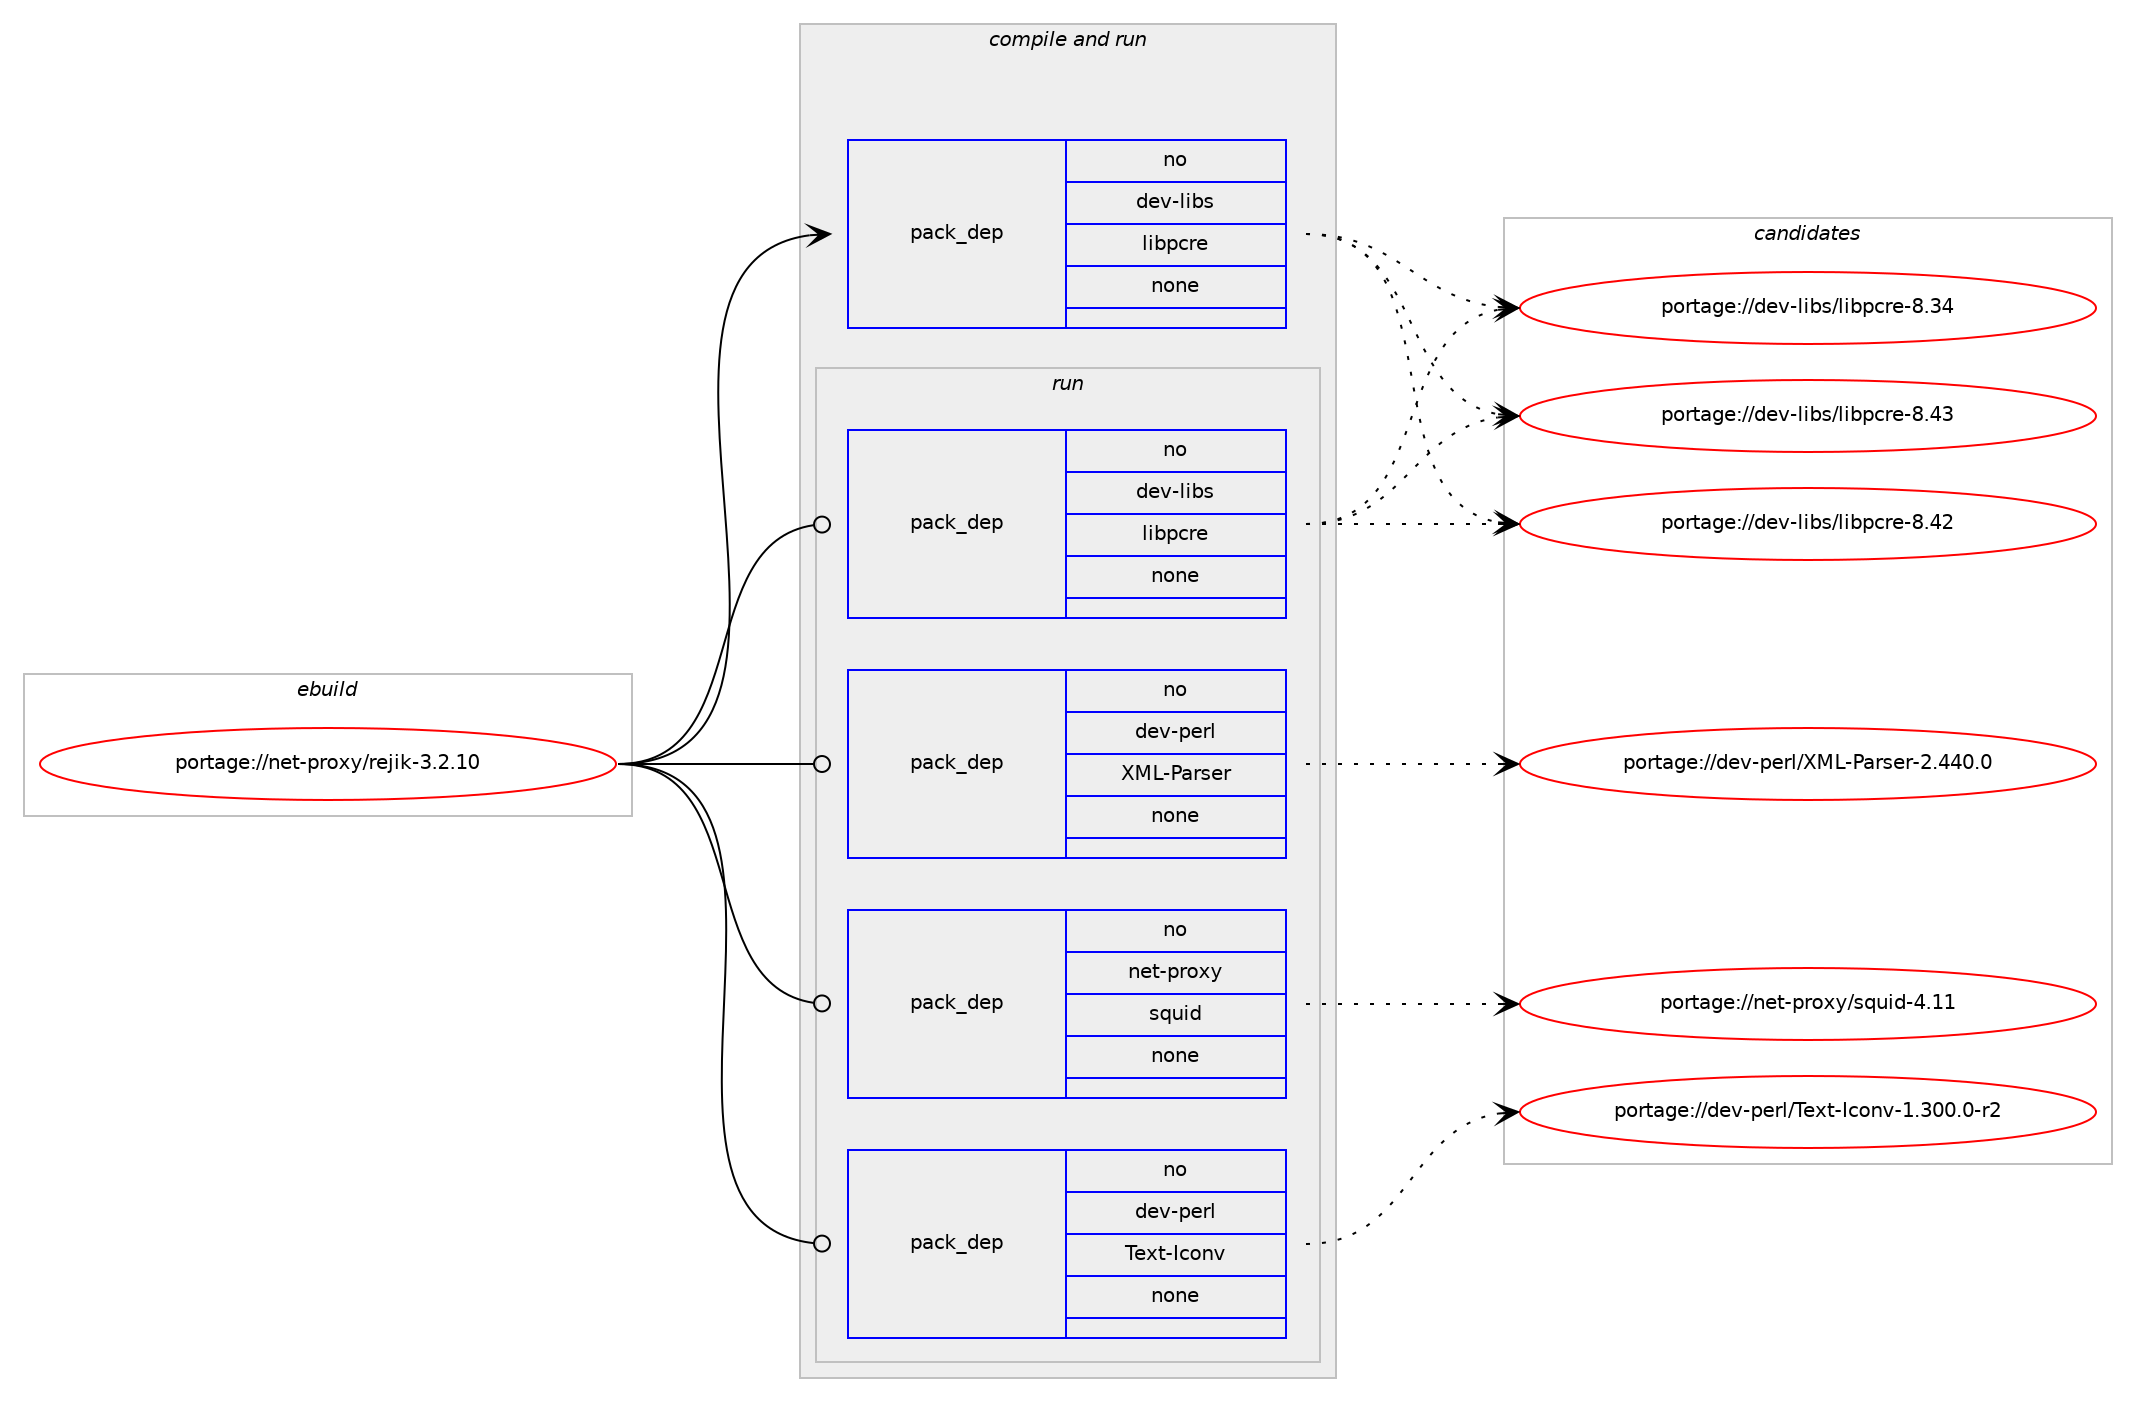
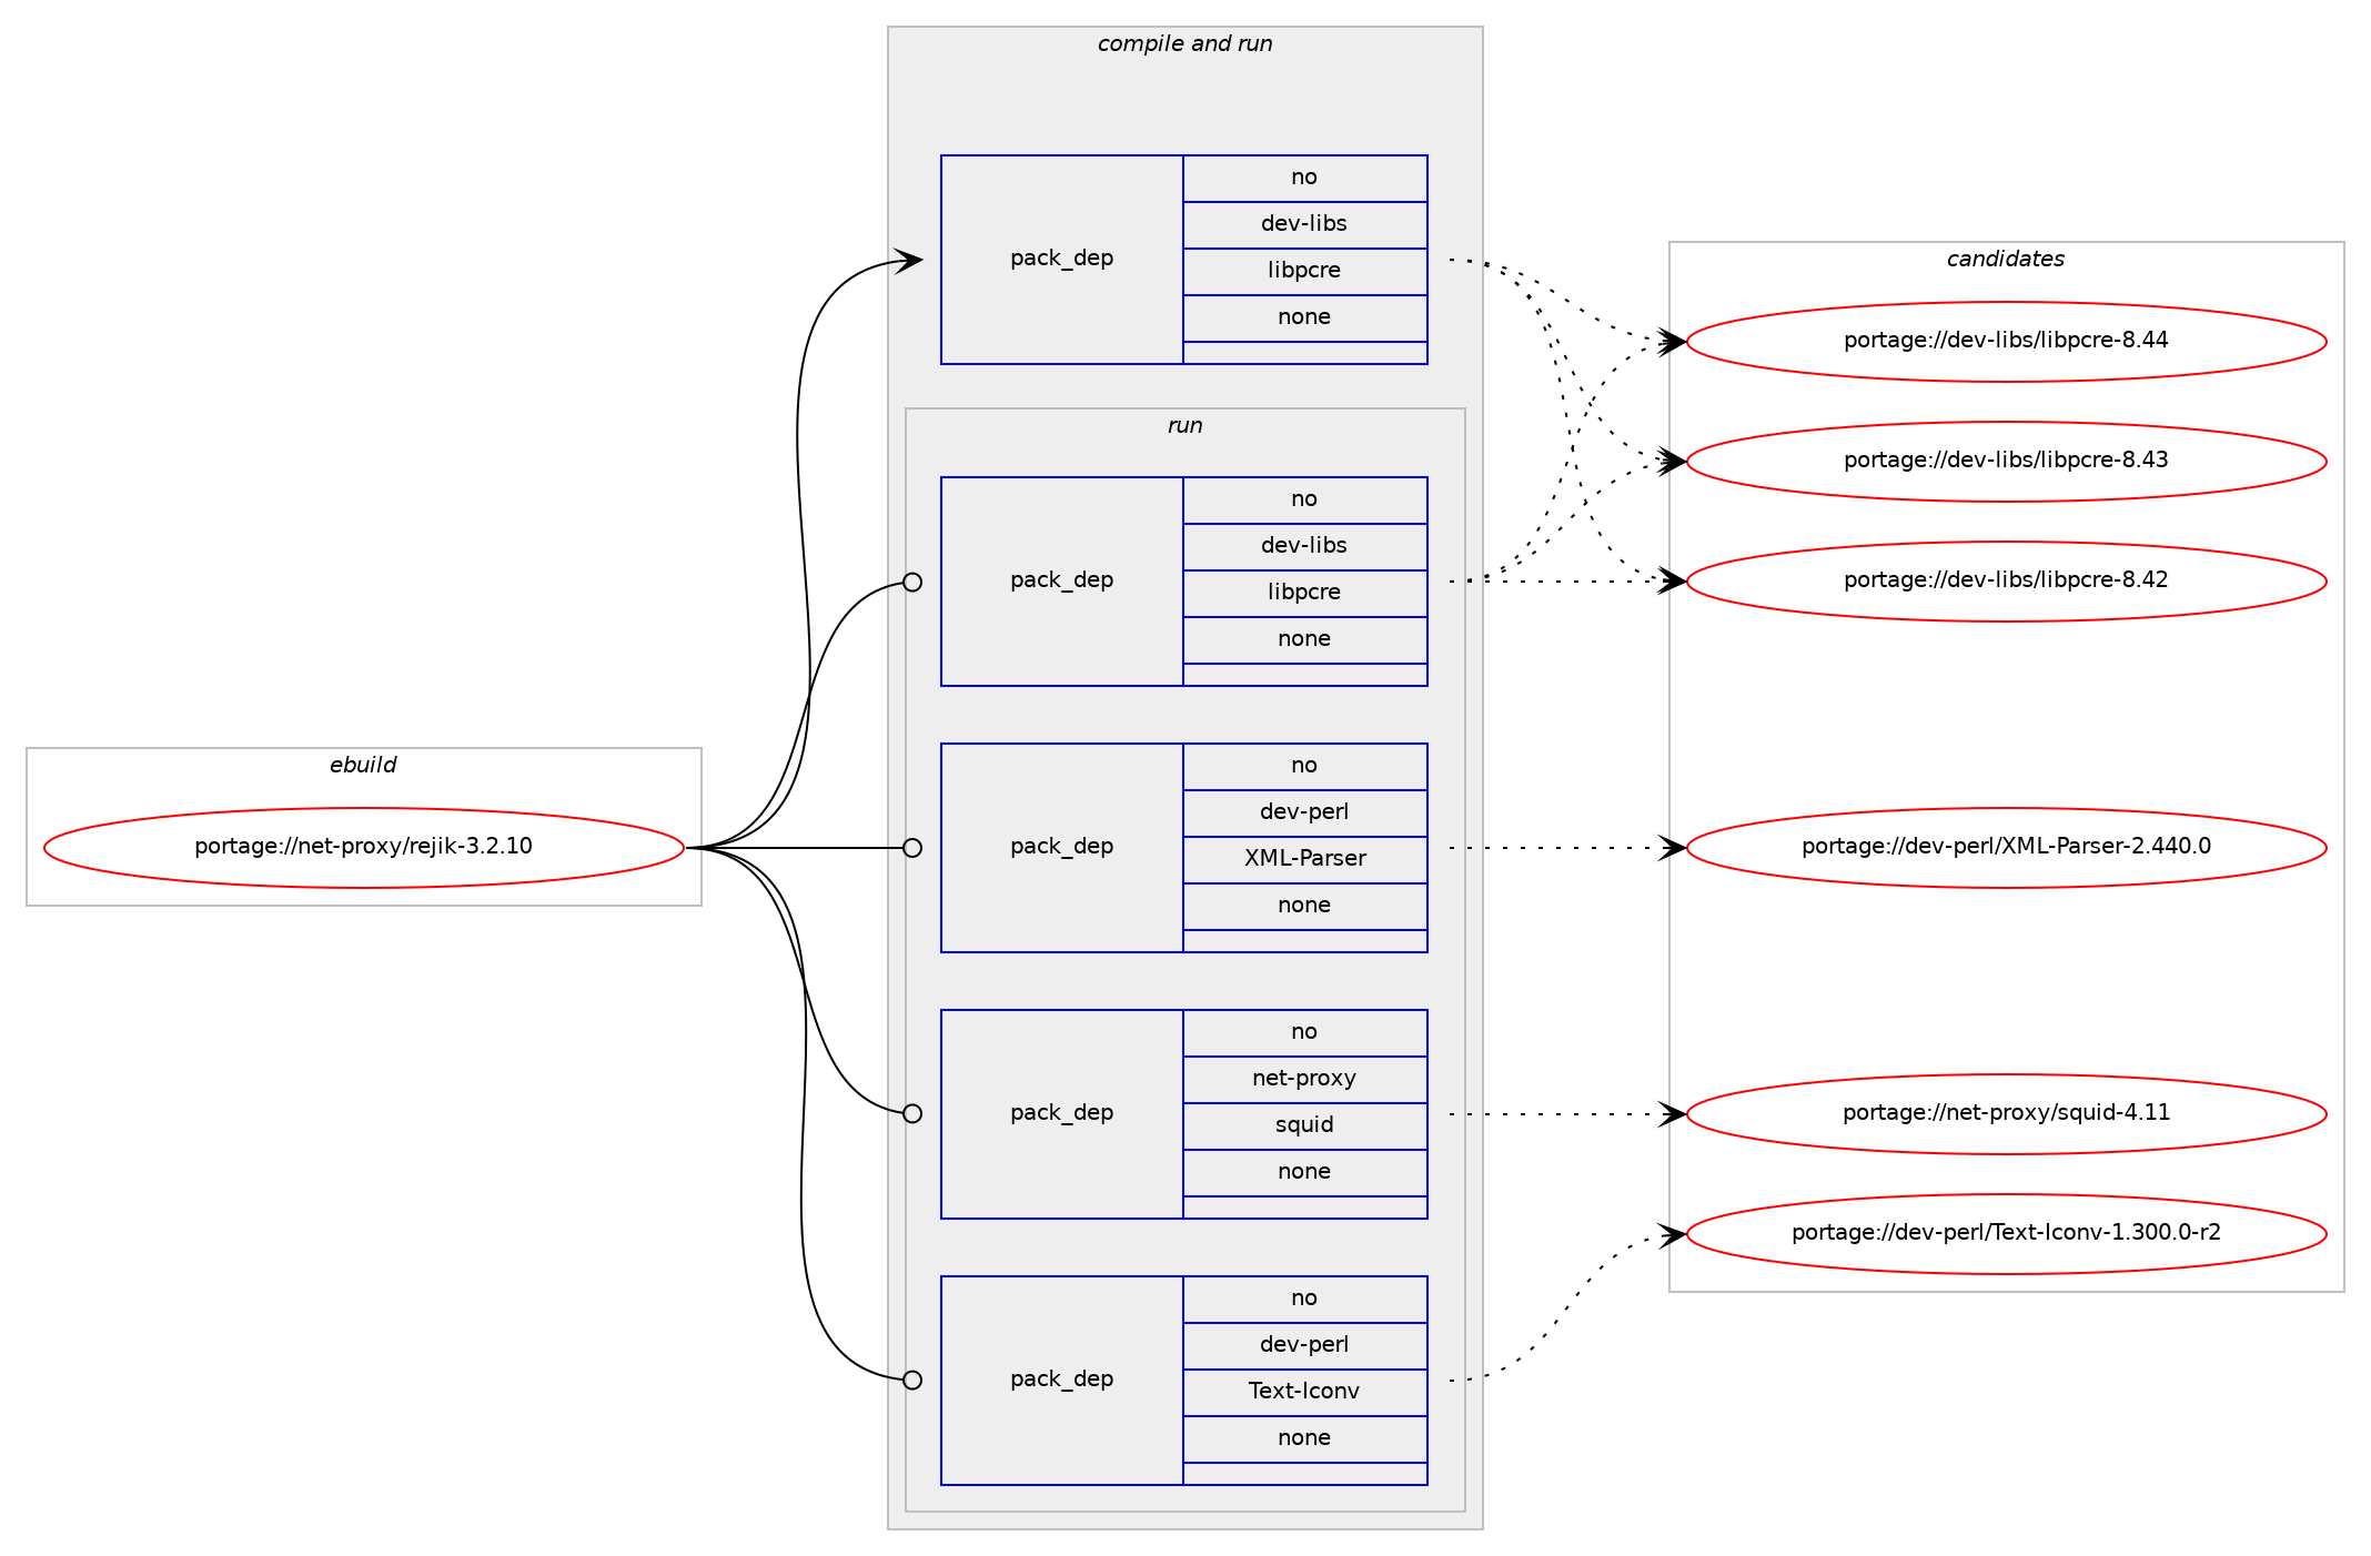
  digraph {
    compound=true
    concentrate=true
    fontname=Helvetica
    fontsize=10
    newrank=true
    rankdir=LR
    ranksep=1.5
    node [color=red fontname=Helvetica fontsize=10]
    edge [arrowhead=vee headport=w style=dotted tailport=e weight=100]
    n1 [label="portage://net-proxy/rejik-3.2.10" width=4]
    n2 [color=blue label=<<TABLE BORDER="0" CELLBORDER="1" CELLSPACING="0" CELLPADDING="4" WIDTH="220"><TR><TD ROWSPAN="6" CELLPADDING="30">pack_dep</TD></TR><TR><TD WIDTH="110">no</TD></TR><TR><TD>dev-libs</TD></TR><TR><TD>libpcre</TD></TR><TR><TD>none</TD></TR><TR><TD></TD></TR></TABLE>> shape=none]
    n3 [color=blue label=<<TABLE BORDER="0" CELLBORDER="1" CELLSPACING="0" CELLPADDING="4" WIDTH="220"><TR><TD ROWSPAN="6" CELLPADDING="30">pack_dep</TD></TR><TR><TD WIDTH="110">no</TD></TR><TR><TD>dev-libs</TD></TR><TR><TD>libpcre</TD></TR><TR><TD>none</TD></TR><TR><TD></TD></TR></TABLE>> shape=none]
    n4 [color=blue label=<<TABLE BORDER="0" CELLBORDER="1" CELLSPACING="0" CELLPADDING="4" WIDTH="220"><TR><TD ROWSPAN="6" CELLPADDING="30">pack_dep</TD></TR><TR><TD WIDTH="110">no</TD></TR><TR><TD>dev-perl</TD></TR><TR><TD>Text-Iconv</TD></TR><TR><TD>none</TD></TR><TR><TD></TD></TR></TABLE>> shape=none]
    n5 [color=blue label=<<TABLE BORDER="0" CELLBORDER="1" CELLSPACING="0" CELLPADDING="4" WIDTH="220"><TR><TD ROWSPAN="6" CELLPADDING="30">pack_dep</TD></TR><TR><TD WIDTH="110">no</TD></TR><TR><TD>dev-perl</TD></TR><TR><TD>XML-Parser</TD></TR><TR><TD>none</TD></TR><TR><TD></TD></TR></TABLE>> shape=none]
    n6 [color=blue label=<<TABLE BORDER="0" CELLBORDER="1" CELLSPACING="0" CELLPADDING="4" WIDTH="220"><TR><TD ROWSPAN="6" CELLPADDING="30">pack_dep</TD></TR><TR><TD WIDTH="110">no</TD></TR><TR><TD>net-proxy</TD></TR><TR><TD>squid</TD></TR><TR><TD>none</TD></TR><TR><TD></TD></TR></TABLE>> shape=none]
-   n7 [label="portage://dev-libs/libpcre-8.34" width=4]
+   n7 [label="portage://dev-libs/libpcre-8.44" width=4]
    n8 [label="portage://dev-libs/libpcre-8.43" width=4]
    n9 [label="portage://dev-libs/libpcre-8.42" width=4]
    n10 [label="portage://dev-perl/Text-Iconv-1.300.0-r2" width=4]
    n11 [label="portage://dev-perl/XML-Parser-2.440.0" width=4]
    n12 [label="portage://net-proxy/squid-4.11" width=4]
    subgraph cluster_1 {
      color=gray
      label=<<i>ebuild</i>>
      n1
    }
    subgraph cluster_2 {
      color=gray
      label=<<i>dependencies</i>>
      subgraph cluster_3 {
        color=gray
        fillcolor="#eeeeee"
        label=<<i>compile</i>>
        style=filled
        subgraph sub_4 {
          color=gray
          fillcolor="#eeeeee"
          label=<<i>compile</i>>
          style=filled
          n2
        }
      }
      subgraph cluster_5 {
        color=gray
        fillcolor="#eeeeee"
        label=<<i>compile and run</i>>
        style=filled
      }
      subgraph cluster_6 {
        color=gray
        fillcolor="#eeeeee"
        label=<<i>run</i>>
        style=filled
        subgraph sub_7 {
          color=gray
          fillcolor="#eeeeee"
          label=<<i>run</i>>
          style=filled
          n3
        }
        subgraph sub_8 {
          color=gray
          fillcolor="#eeeeee"
          label=<<i>run</i>>
          style=filled
          n4
        }
        subgraph sub_9 {
          color=gray
          fillcolor="#eeeeee"
          label=<<i>run</i>>
          style=filled
          n5
        }
        subgraph sub_10 {
          color=gray
          fillcolor="#eeeeee"
          label=<<i>run</i>>
          style=filled
          n6
        }
      }
    }
    subgraph cluster_11 {
      color=gray
      label=<<i>candidates</i>>
      rank=same
      subgraph sub_12 {
        color=black
        label=<<i>candidates</i>>
        nodesep=1
        rank=same
        n7
        n8
        n9
      }
      subgraph sub_13 {
        color=black
        label=<<i>candidates</i>>
        nodesep=1
        rank=same
        n7
        n8
        n9
      }
      subgraph sub_14 {
        color=black
        label=<<i>candidates</i>>
        nodesep=1
        rank=same
        n10
      }
      subgraph sub_15 {
        color=black
        label=<<i>candidates</i>>
        nodesep=1
        rank=same
        n11
      }
      subgraph sub_16 {
        color=black
        label=<<i>candidates</i>>
        nodesep=1
        rank=same
        n12
      }
    }
    n1 -> n2 [style=solid weight=20]
    n1 -> n3 [arrowhead=odot style=solid weight=20]
    n1 -> n4 [arrowhead=odot style=solid weight=20]
    n1 -> n5 [arrowhead=odot style=solid weight=20]
    n1 -> n6 [arrowhead=odot style=solid weight=20]
    n2 -> n7
    n2 -> n8
    n2 -> n9
    n3 -> n7
    n3 -> n8
    n3 -> n9
    n4 -> n10
    n5 -> n11
    n6 -> n12
  }
